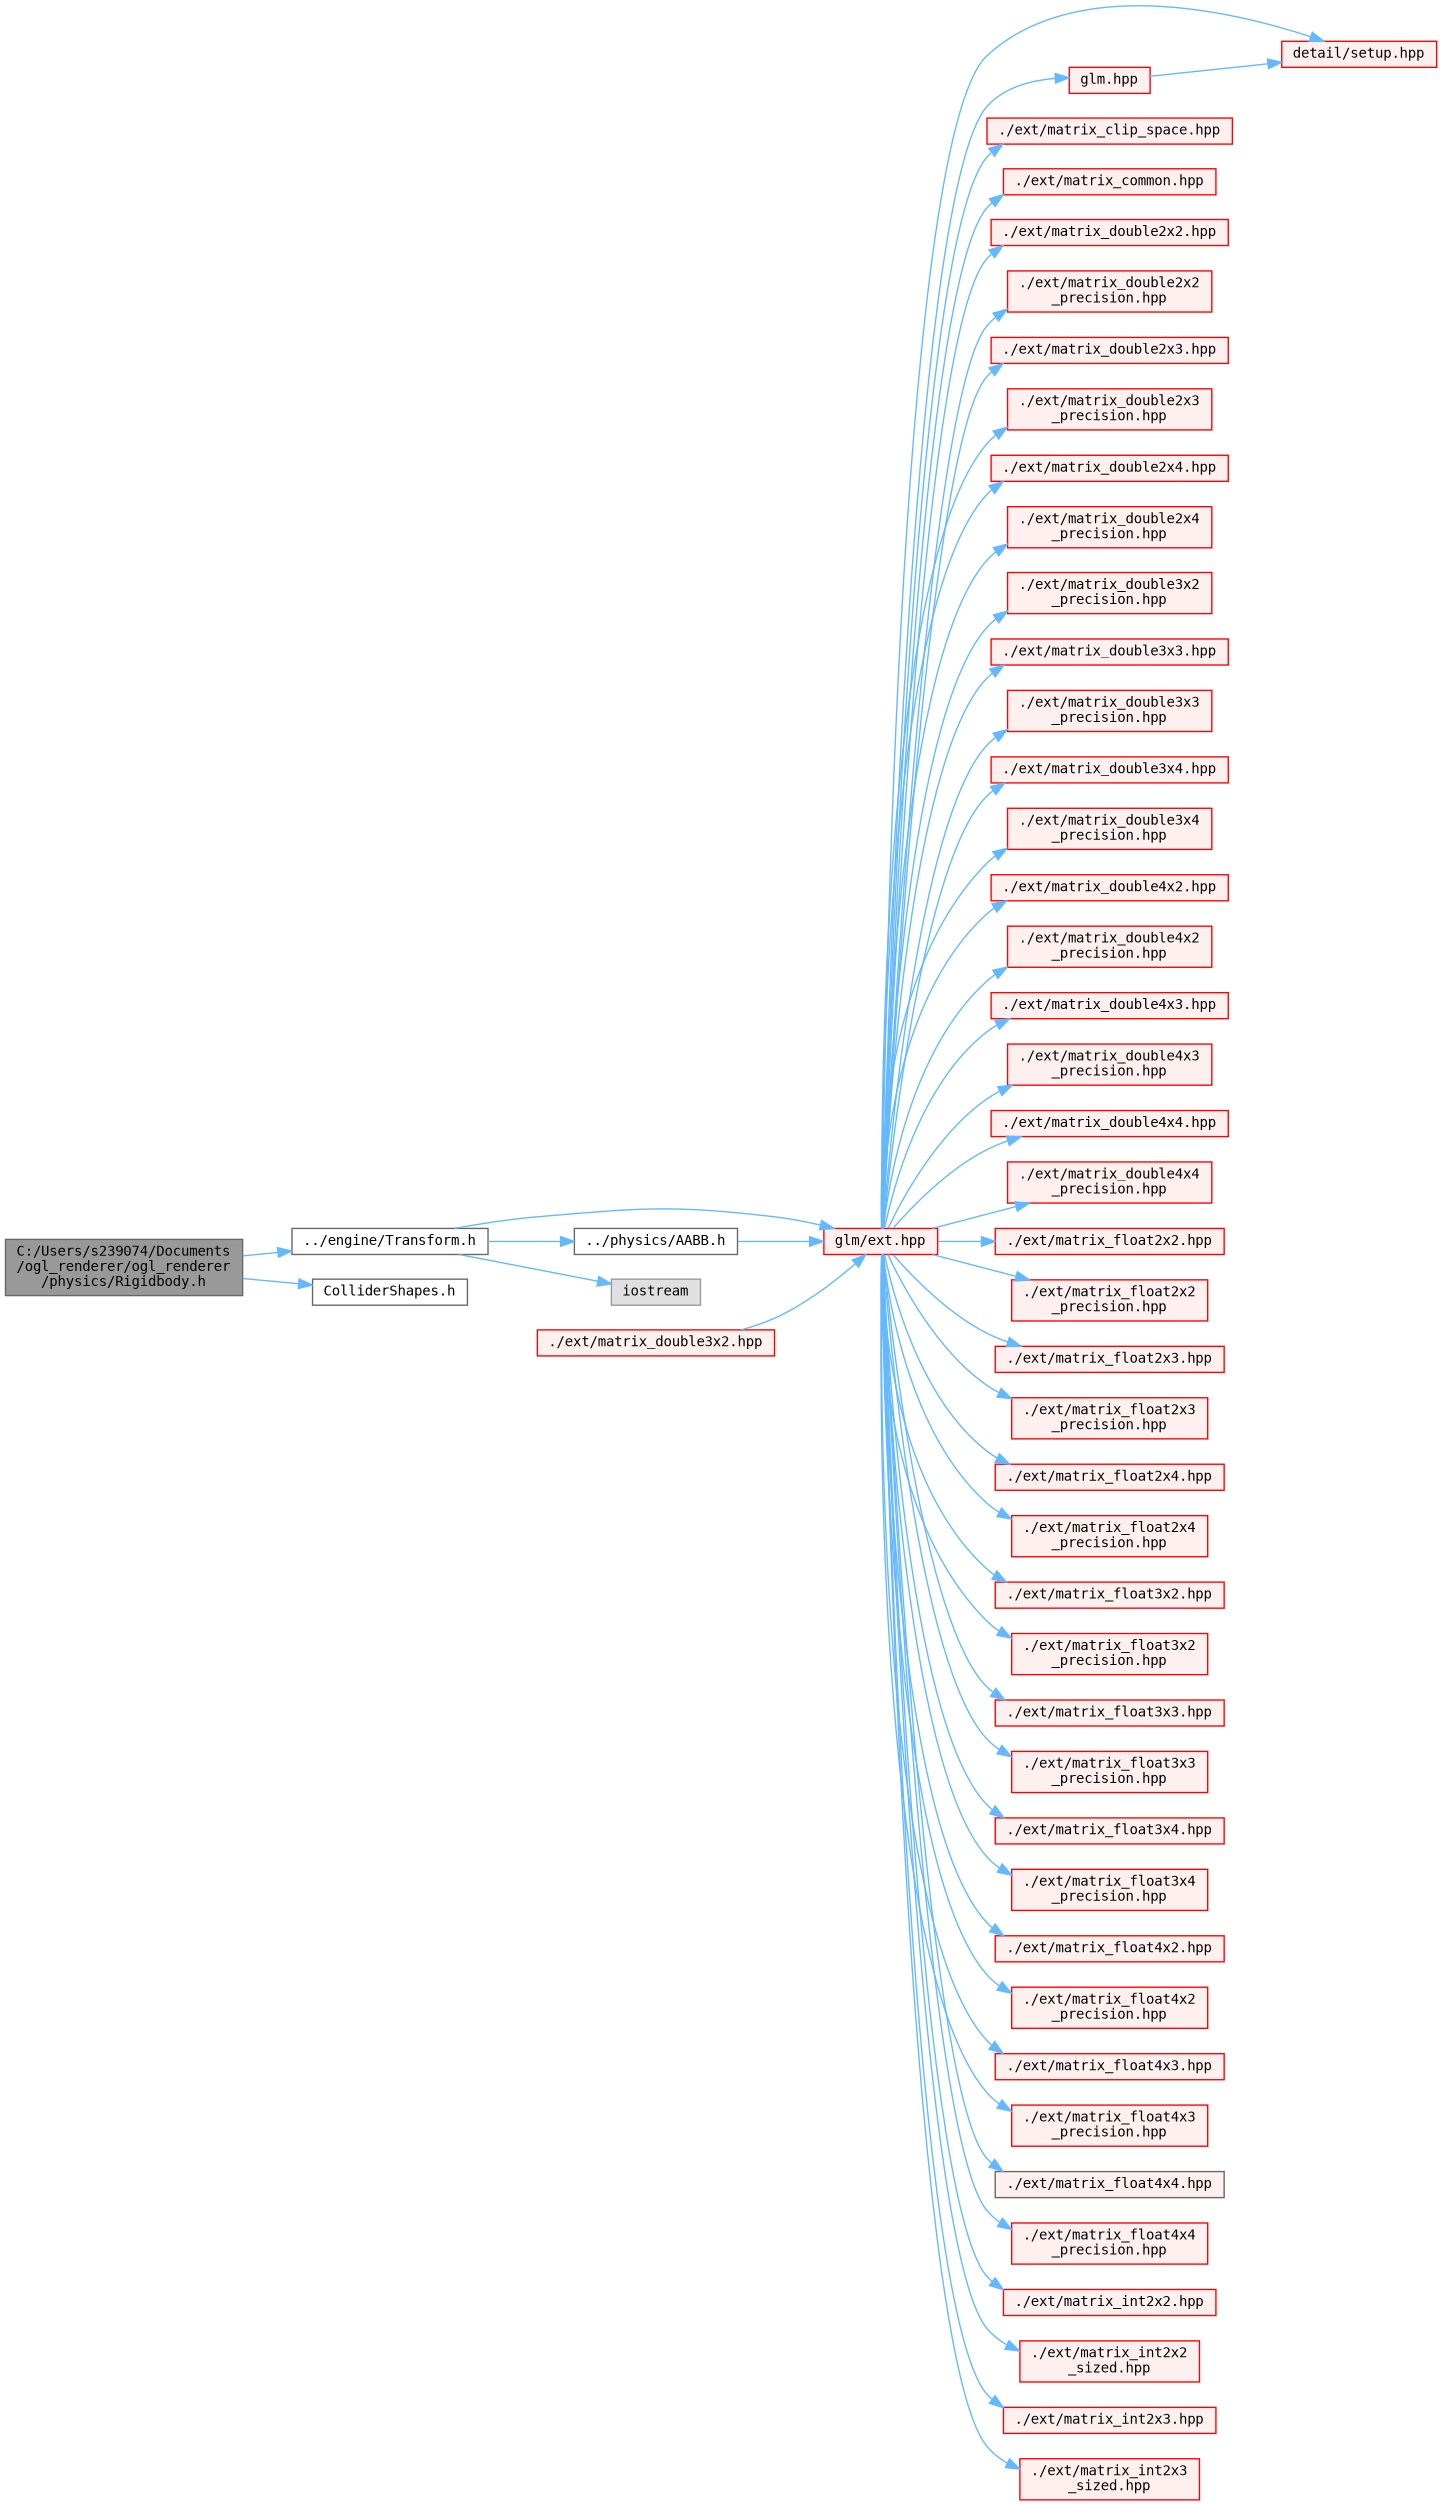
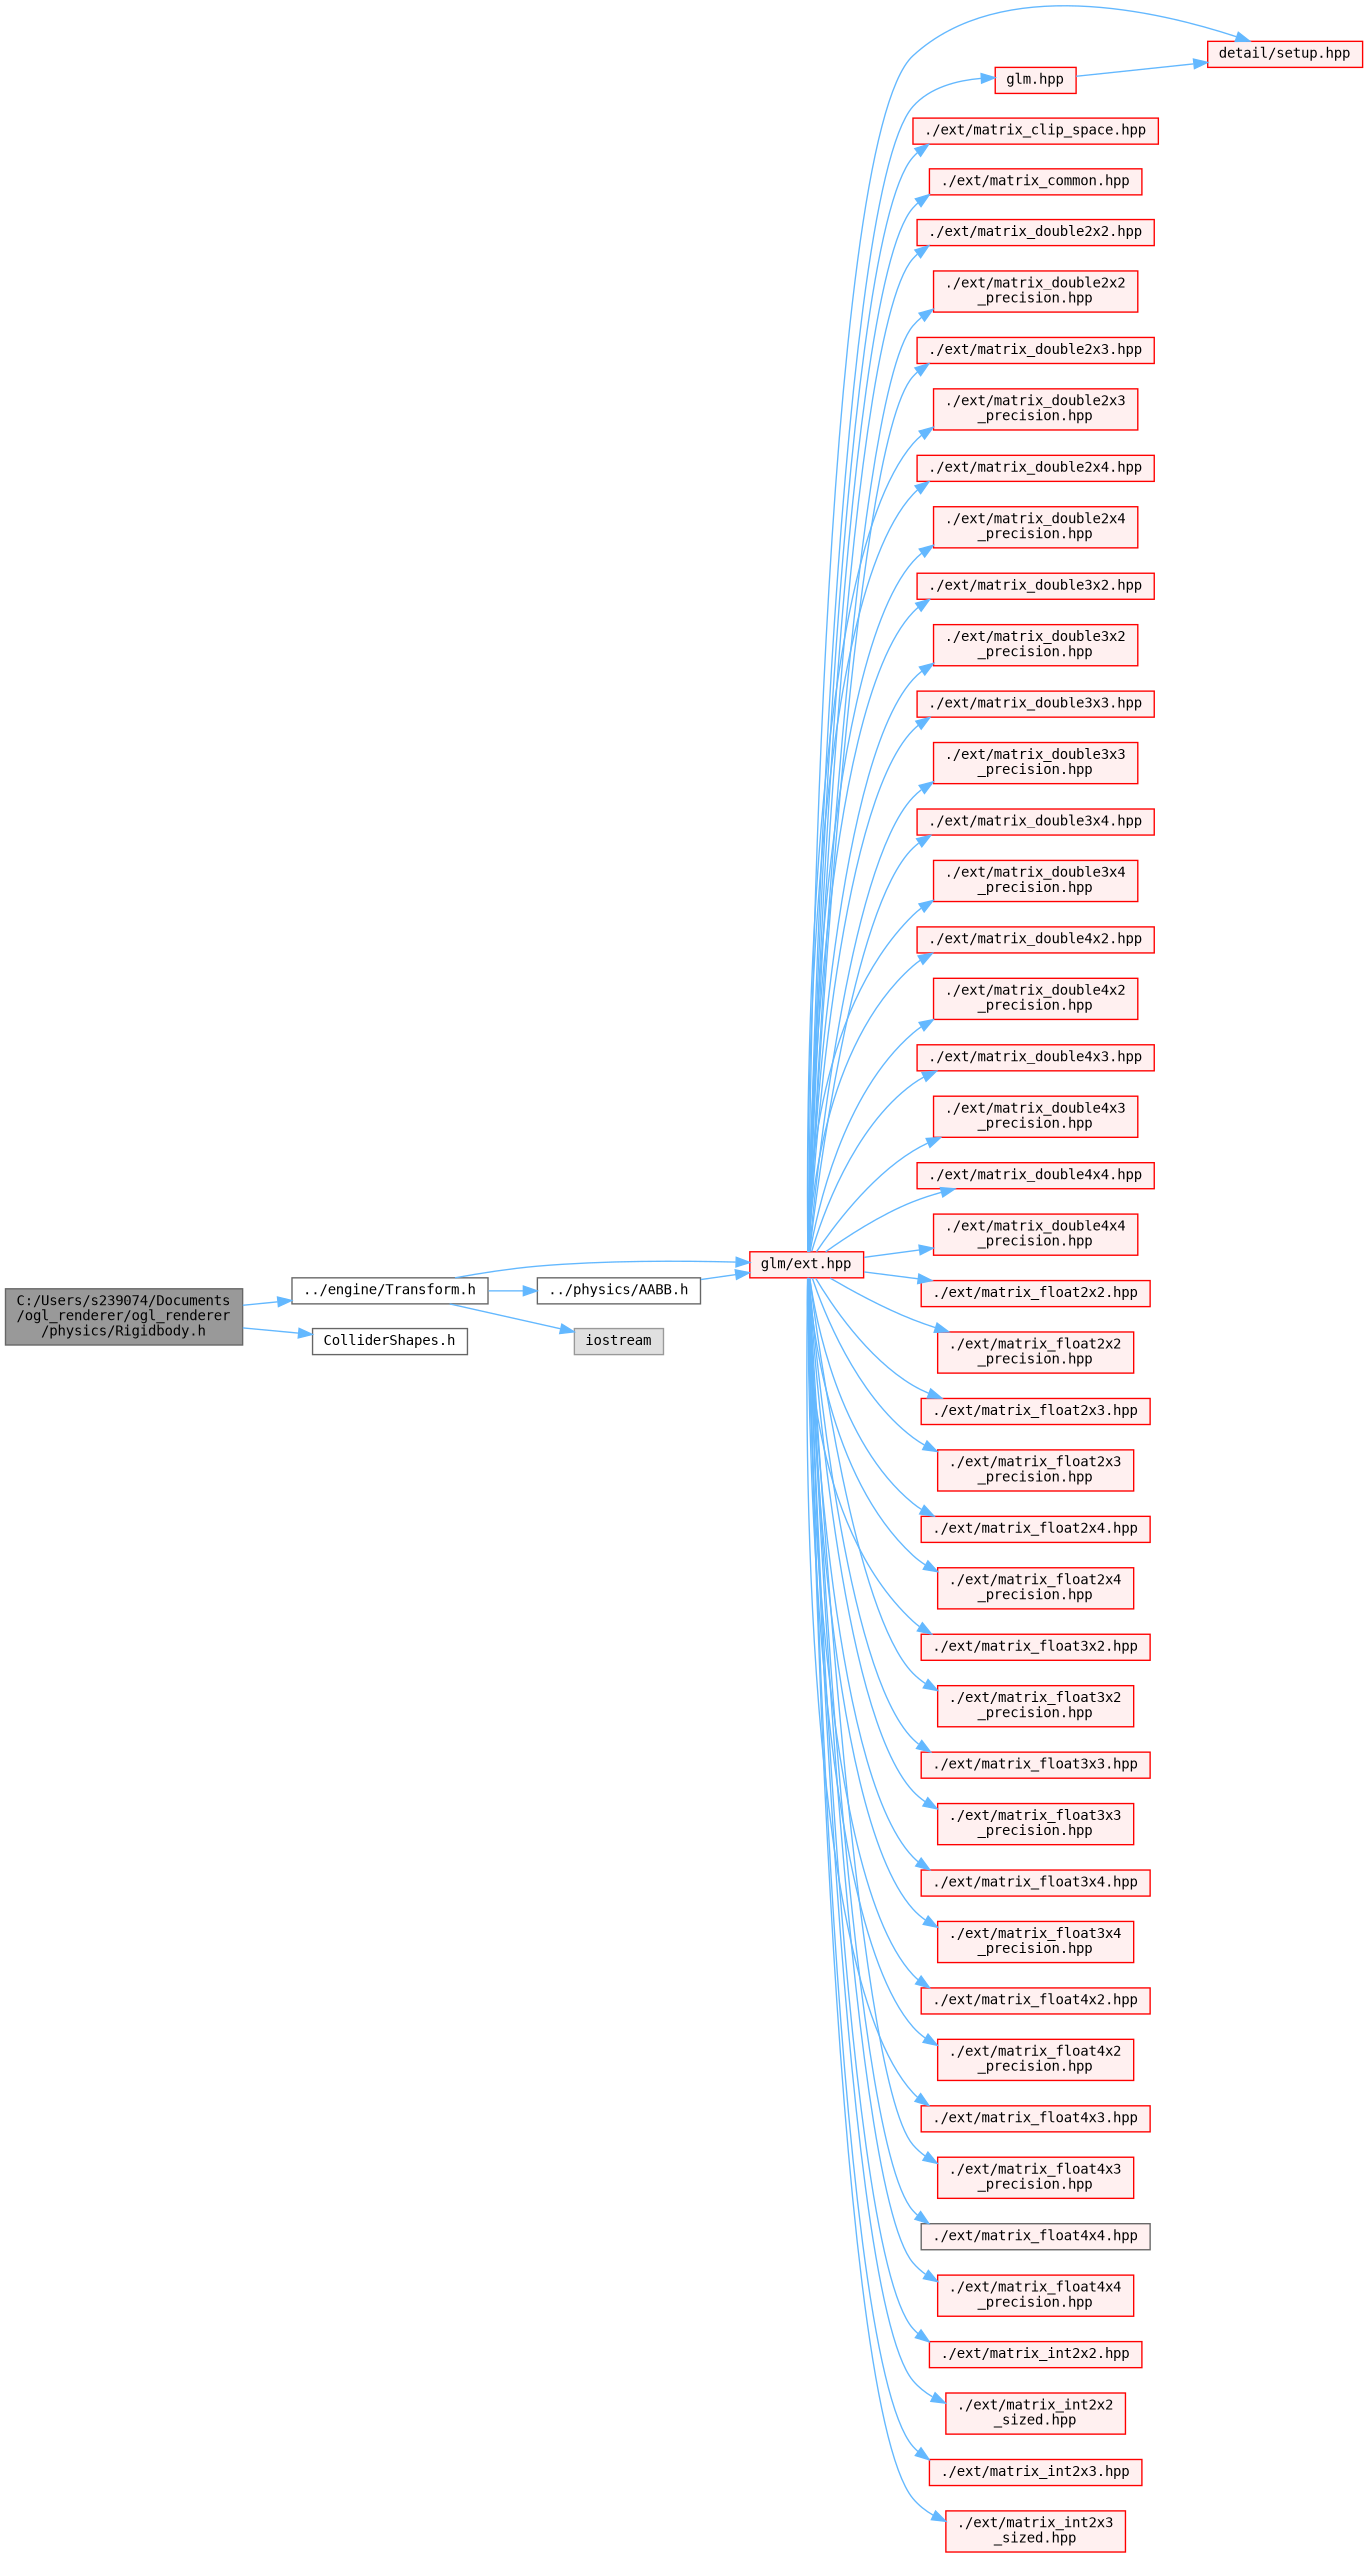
  digraph {
    fontname="DejaVu Sans Mono"
    rankdir=LR
    node [color=red fillcolor="#FFF0F0" fontname="DejaVu Sans Mono" fontsize=10 shape=box style=filled]
    edge [color=steelblue1 fontname="DejaVu Sans Mono" fontsize=10 labelfontname=Helvetica labelfontsize=10 style=solid]
    n1 [color=gray40 fillcolor=grey60 fontcolor=black height=0.2 label="C:/Users/s239074/Documents\l/ogl_renderer/ogl_renderer\l/physics/Rigidbody.h" width=0.4]
    n2 [color=grey40 fillcolor=white height=0.2 label="../engine/Transform.h" width=0.4]
    n3 [color=grey40 fillcolor=white height=0.2 label="ColliderShapes.h" width=0.4]
    n4 [height=0.2 label="glm/ext.hpp" width=0.4]
    n5 [color=grey40 fillcolor=white height=0.2 label="../physics/AABB.h" width=0.4]
    n6 [color=grey60 fillcolor="#E0E0E0" height=0.2 label=iostream width=0.4]
    n7 [height=0.2 label="detail/setup.hpp" width=0.4]
    n8 [height=0.2 label="glm.hpp" width=0.4]
    n9 [height=0.2 label="./ext/matrix_clip_space.hpp" width=0.4]
    n10 [height=0.2 label="./ext/matrix_common.hpp" width=0.4]
    n11 [height=0.2 label="./ext/matrix_double2x2.hpp" width=0.4]
    n12 [height=0.2 label="./ext/matrix_double2x2\l_precision.hpp" width=0.4]
    n13 [height=0.2 label="./ext/matrix_double2x3.hpp" width=0.4]
    n14 [height=0.2 label="./ext/matrix_double2x3\l_precision.hpp" width=0.4]
    n15 [height=0.2 label="./ext/matrix_double2x4.hpp" width=0.4]
    n16 [height=0.2 label="./ext/matrix_double2x4\l_precision.hpp" width=0.4]
    n17 [height=0.2 label="./ext/matrix_double3x2.hpp" width=0.4]
    n18 [height=0.2 label="./ext/matrix_double3x2\l_precision.hpp" width=0.4]
    n19 [height=0.2 label="./ext/matrix_double3x3.hpp" width=0.4]
    n20 [height=0.2 label="./ext/matrix_double3x3\l_precision.hpp" width=0.4]
    n21 [height=0.2 label="./ext/matrix_double3x4.hpp" width=0.4]
    n22 [height=0.2 label="./ext/matrix_double3x4\l_precision.hpp" width=0.4]
    n23 [height=0.2 label="./ext/matrix_double4x2.hpp" width=0.4]
    n24 [height=0.2 label="./ext/matrix_double4x2\l_precision.hpp" width=0.4]
    n25 [height=0.2 label="./ext/matrix_double4x3.hpp" width=0.4]
    n26 [height=0.2 label="./ext/matrix_double4x3\l_precision.hpp" width=0.4]
    n27 [height=0.2 label="./ext/matrix_double4x4.hpp" width=0.4]
    n28 [height=0.2 label="./ext/matrix_double4x4\l_precision.hpp" width=0.4]
    n29 [height=0.2 label="./ext/matrix_float2x2.hpp" width=0.4]
    n30 [height=0.2 label="./ext/matrix_float2x2\l_precision.hpp" width=0.4]
    n31 [height=0.2 label="./ext/matrix_float2x3.hpp" width=0.4]
    n32 [height=0.2 label="./ext/matrix_float2x3\l_precision.hpp" width=0.4]
    n33 [height=0.2 label="./ext/matrix_float2x4.hpp" width=0.4]
    n34 [height=0.2 label="./ext/matrix_float2x4\l_precision.hpp" width=0.4]
    n35 [height=0.2 label="./ext/matrix_float3x2.hpp" width=0.4]
    n36 [height=0.2 label="./ext/matrix_float3x2\l_precision.hpp" width=0.4]
    n37 [height=0.2 label="./ext/matrix_float3x3.hpp" width=0.4]
    n38 [height=0.2 label="./ext/matrix_float3x3\l_precision.hpp" width=0.4]
    n39 [height=0.2 label="./ext/matrix_float3x4.hpp" width=0.4]
    n40 [height=0.2 label="./ext/matrix_float3x4\l_precision.hpp" width=0.4]
    n41 [height=0.2 label="./ext/matrix_float4x2.hpp" width=0.4]
    n42 [height=0.2 label="./ext/matrix_float4x2\l_precision.hpp" width=0.4]
    n43 [height=0.2 label="./ext/matrix_float4x3.hpp" width=0.4]
    n44 [height=0.2 label="./ext/matrix_float4x3\l_precision.hpp" width=0.4]
    n45 [color=grey40 height=0.2 label="./ext/matrix_float4x4.hpp" width=0.4]
    n46 [height=0.2 label="./ext/matrix_float4x4\l_precision.hpp" width=0.4]
    n47 [height=0.2 label="./ext/matrix_int2x2.hpp" width=0.4]
    n48 [height=0.2 label="./ext/matrix_int2x2\l_sized.hpp" width=0.4]
    n49 [height=0.2 label="./ext/matrix_int2x3.hpp" width=0.4]
    n50 [height=0.2 label="./ext/matrix_int2x3\l_sized.hpp" width=0.4]
    n1 -> n2
    n1 -> n3
    n2 -> n4
    n2 -> n5
    n2 -> n6
    n4 -> n7
    n4 -> n8
    n4 -> n9
    n4 -> n10
    n4 -> n11
    n4 -> n12
    n4 -> n13
    n4 -> n14
    n4 -> n15
    n4 -> n16
-   n17 -> n4
+   n4 -> n17
    n4 -> n18
    n4 -> n19
    n4 -> n20
    n4 -> n21
    n4 -> n22
    n4 -> n23
    n4 -> n24
    n4 -> n25
    n4 -> n26
    n4 -> n27
    n4 -> n28
    n4 -> n29
    n4 -> n30
    n4 -> n31
    n4 -> n32
    n4 -> n33
    n4 -> n34
    n4 -> n35
    n4 -> n36
    n4 -> n37
    n4 -> n38
    n4 -> n39
    n4 -> n40
    n4 -> n41
    n4 -> n42
    n4 -> n43
    n4 -> n44
    n4 -> n45
    n4 -> n46
    n4 -> n47
    n4 -> n48
    n4 -> n49
    n4 -> n50
    n5 -> n4
    n8 -> n7
  }
